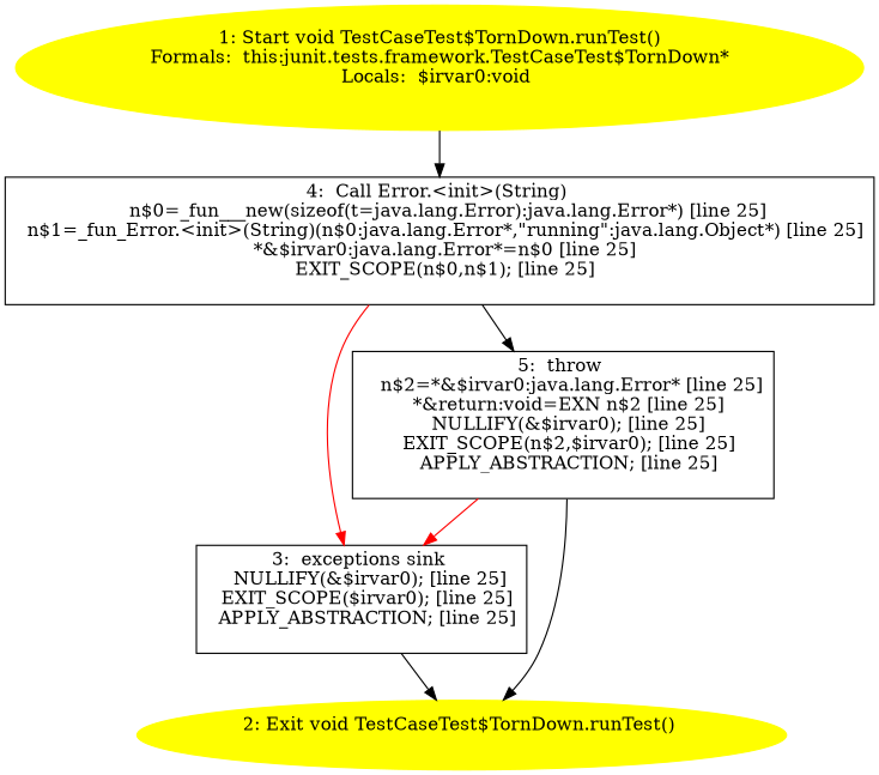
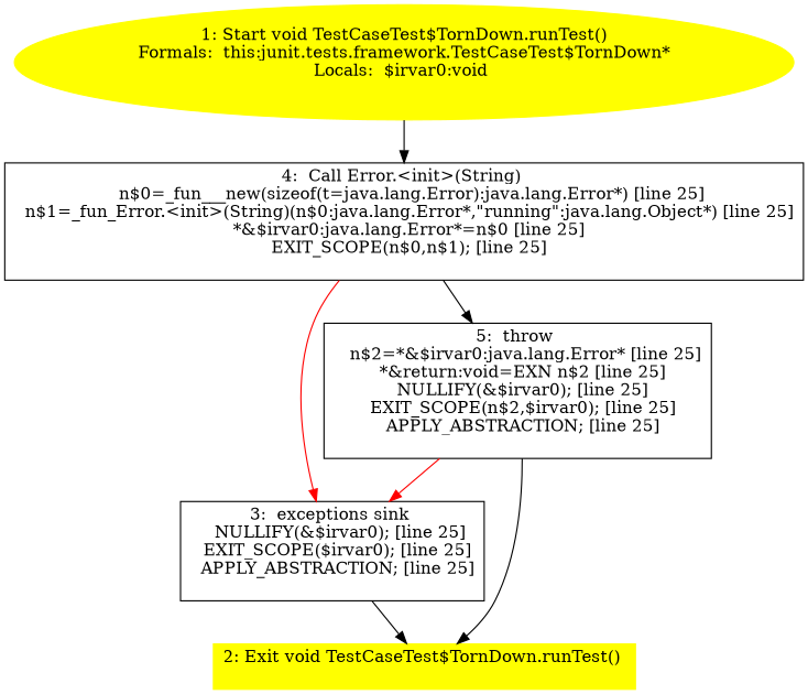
  digraph {
    node [shape=box]
    n1 [color=yellow label="1: Start void TestCaseTest$TornDown.runTest()\nFormals:  this:junit.tests.framework.TestCaseTest$TornDown*\nLocals:  $irvar0:void \n  " style=filled shape=""]
    n2 [label="4:  Call Error.<init>(String) \n   n$0=_fun___new(sizeof(t=java.lang.Error):java.lang.Error*) [line 25]\n  n$1=_fun_Error.<init>(String)(n$0:java.lang.Error*,\"running\":java.lang.Object*) [line 25]\n  *&$irvar0:java.lang.Error*=n$0 [line 25]\n  EXIT_SCOPE(n$0,n$1); [line 25]\n "]
    n3 [label="3:  exceptions sink \n   NULLIFY(&$irvar0); [line 25]\n  EXIT_SCOPE($irvar0); [line 25]\n  APPLY_ABSTRACTION; [line 25]\n "]
    n4 [label="5:  throw \n   n$2=*&$irvar0:java.lang.Error* [line 25]\n  *&return:void=EXN n$2 [line 25]\n  NULLIFY(&$irvar0); [line 25]\n  EXIT_SCOPE(n$2,$irvar0); [line 25]\n  APPLY_ABSTRACTION; [line 25]\n "]
-   n5 [color=yellow label="2: Exit void TestCaseTest$TornDown.runTest() \n  " style=filled shape=""]
+   n5 [color=yellow label="2: Exit void TestCaseTest$TornDown.runTest() \n  " style=filled]
    n1 -> n2
    n2 -> n3 [color=red]
    n2 -> n4
    n3 -> n5
    n4 -> n3 [color=red]
    n4 -> n5
  }
